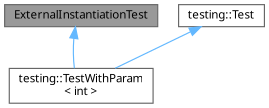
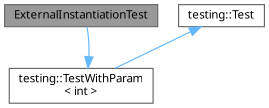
  digraph {
    fontname="Noto Sans"
    node [color=gray40 fillcolor=white fontname="Noto Sans" fontsize=10 shape=box style=filled]
    edge [color=steelblue1 dir=back fontname="Noto Sans" fontsize=10 labelfontname=Helvetica labelfontsize=10 style=solid]
    n1 [fillcolor=grey60 fontcolor=black height=0.2 label=ExternalInstantiationTest width=0.4]
    n2 [height=0.2 label="testing::TestWithParam\l\< int \>" width=0.4]
    n3 [height=0.2 label="testing::Test" width=0.4]
-   n1 -> n2
+   n2 -> n1
    n3 -> n2
  }
